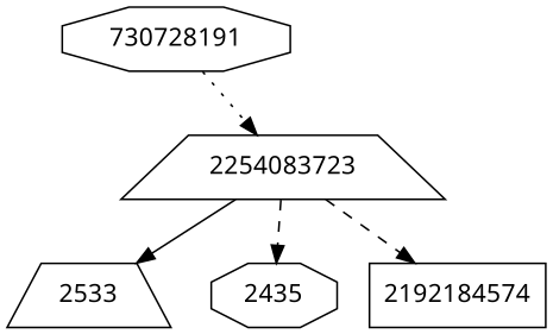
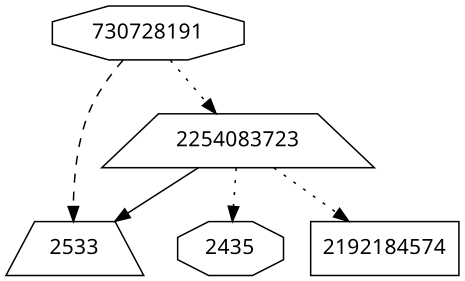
  strict digraph {
    fontname="Noto Sans"
    node [fontname="Noto Sans" shape=trapezium]
    edge [fontname="Noto Sans" style=dashed]
    2254083723
    2533
    n3 [label=2435 shape=octagon]
    2192184574 [shape=box]
    730728191 [shape=octagon]
    2254083723 -> 2533 [style=solid]
-   2254083723 -> n3
-   2254083723 -> 2192184574
+   2254083723 -> n3 [style=dotted]
+   2254083723 -> 2192184574 [style=dotted]
    730728191 -> 2254083723 [style=dotted]
+   730728191 -> 2533
  }
